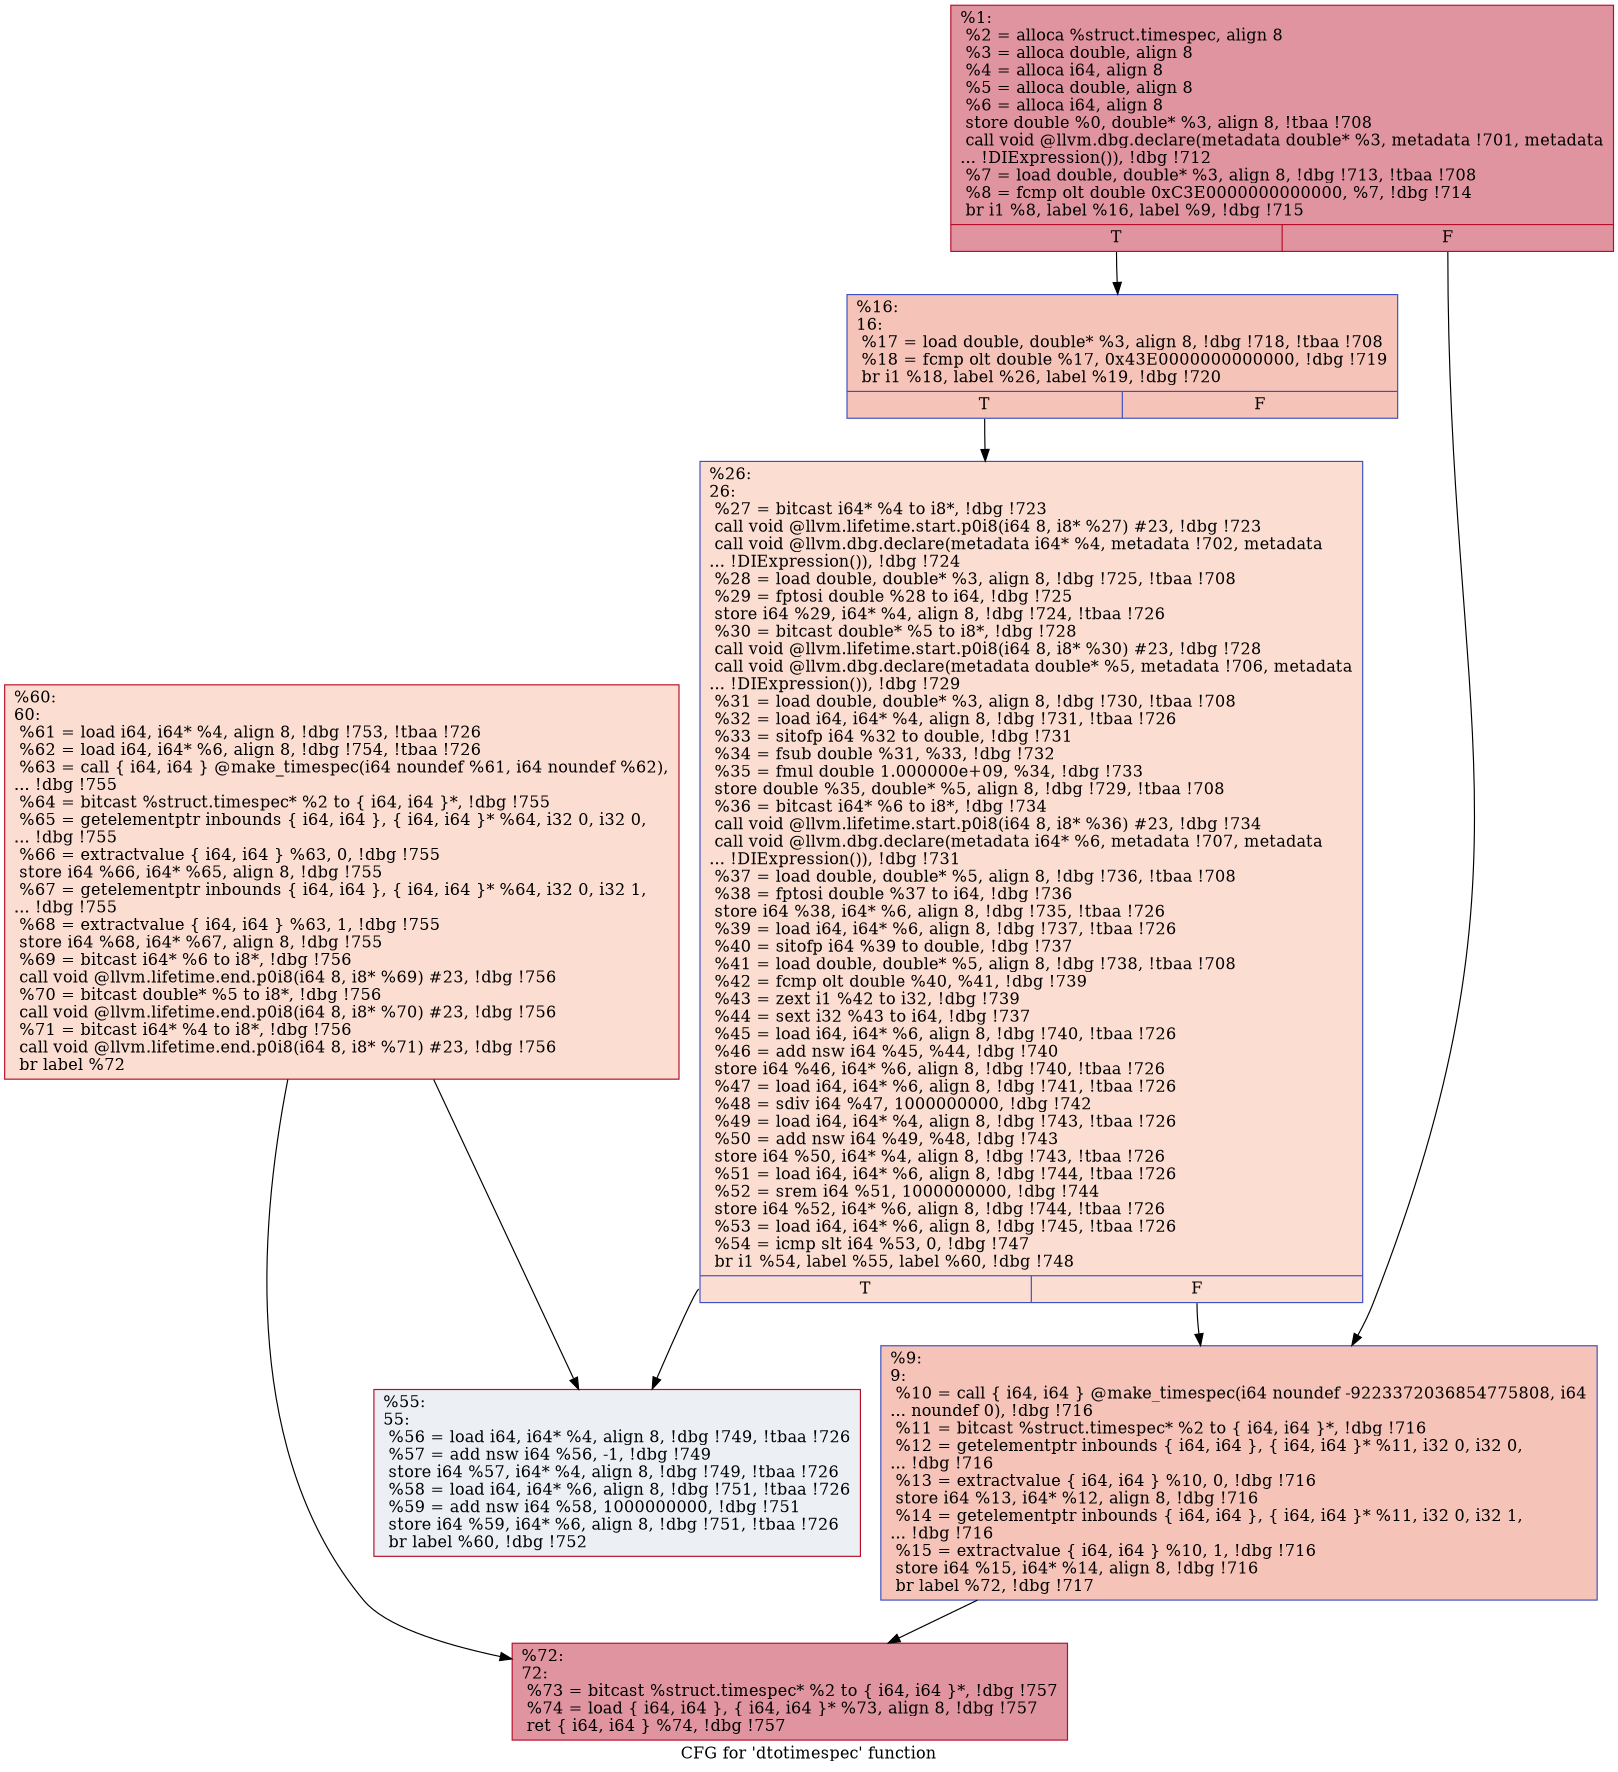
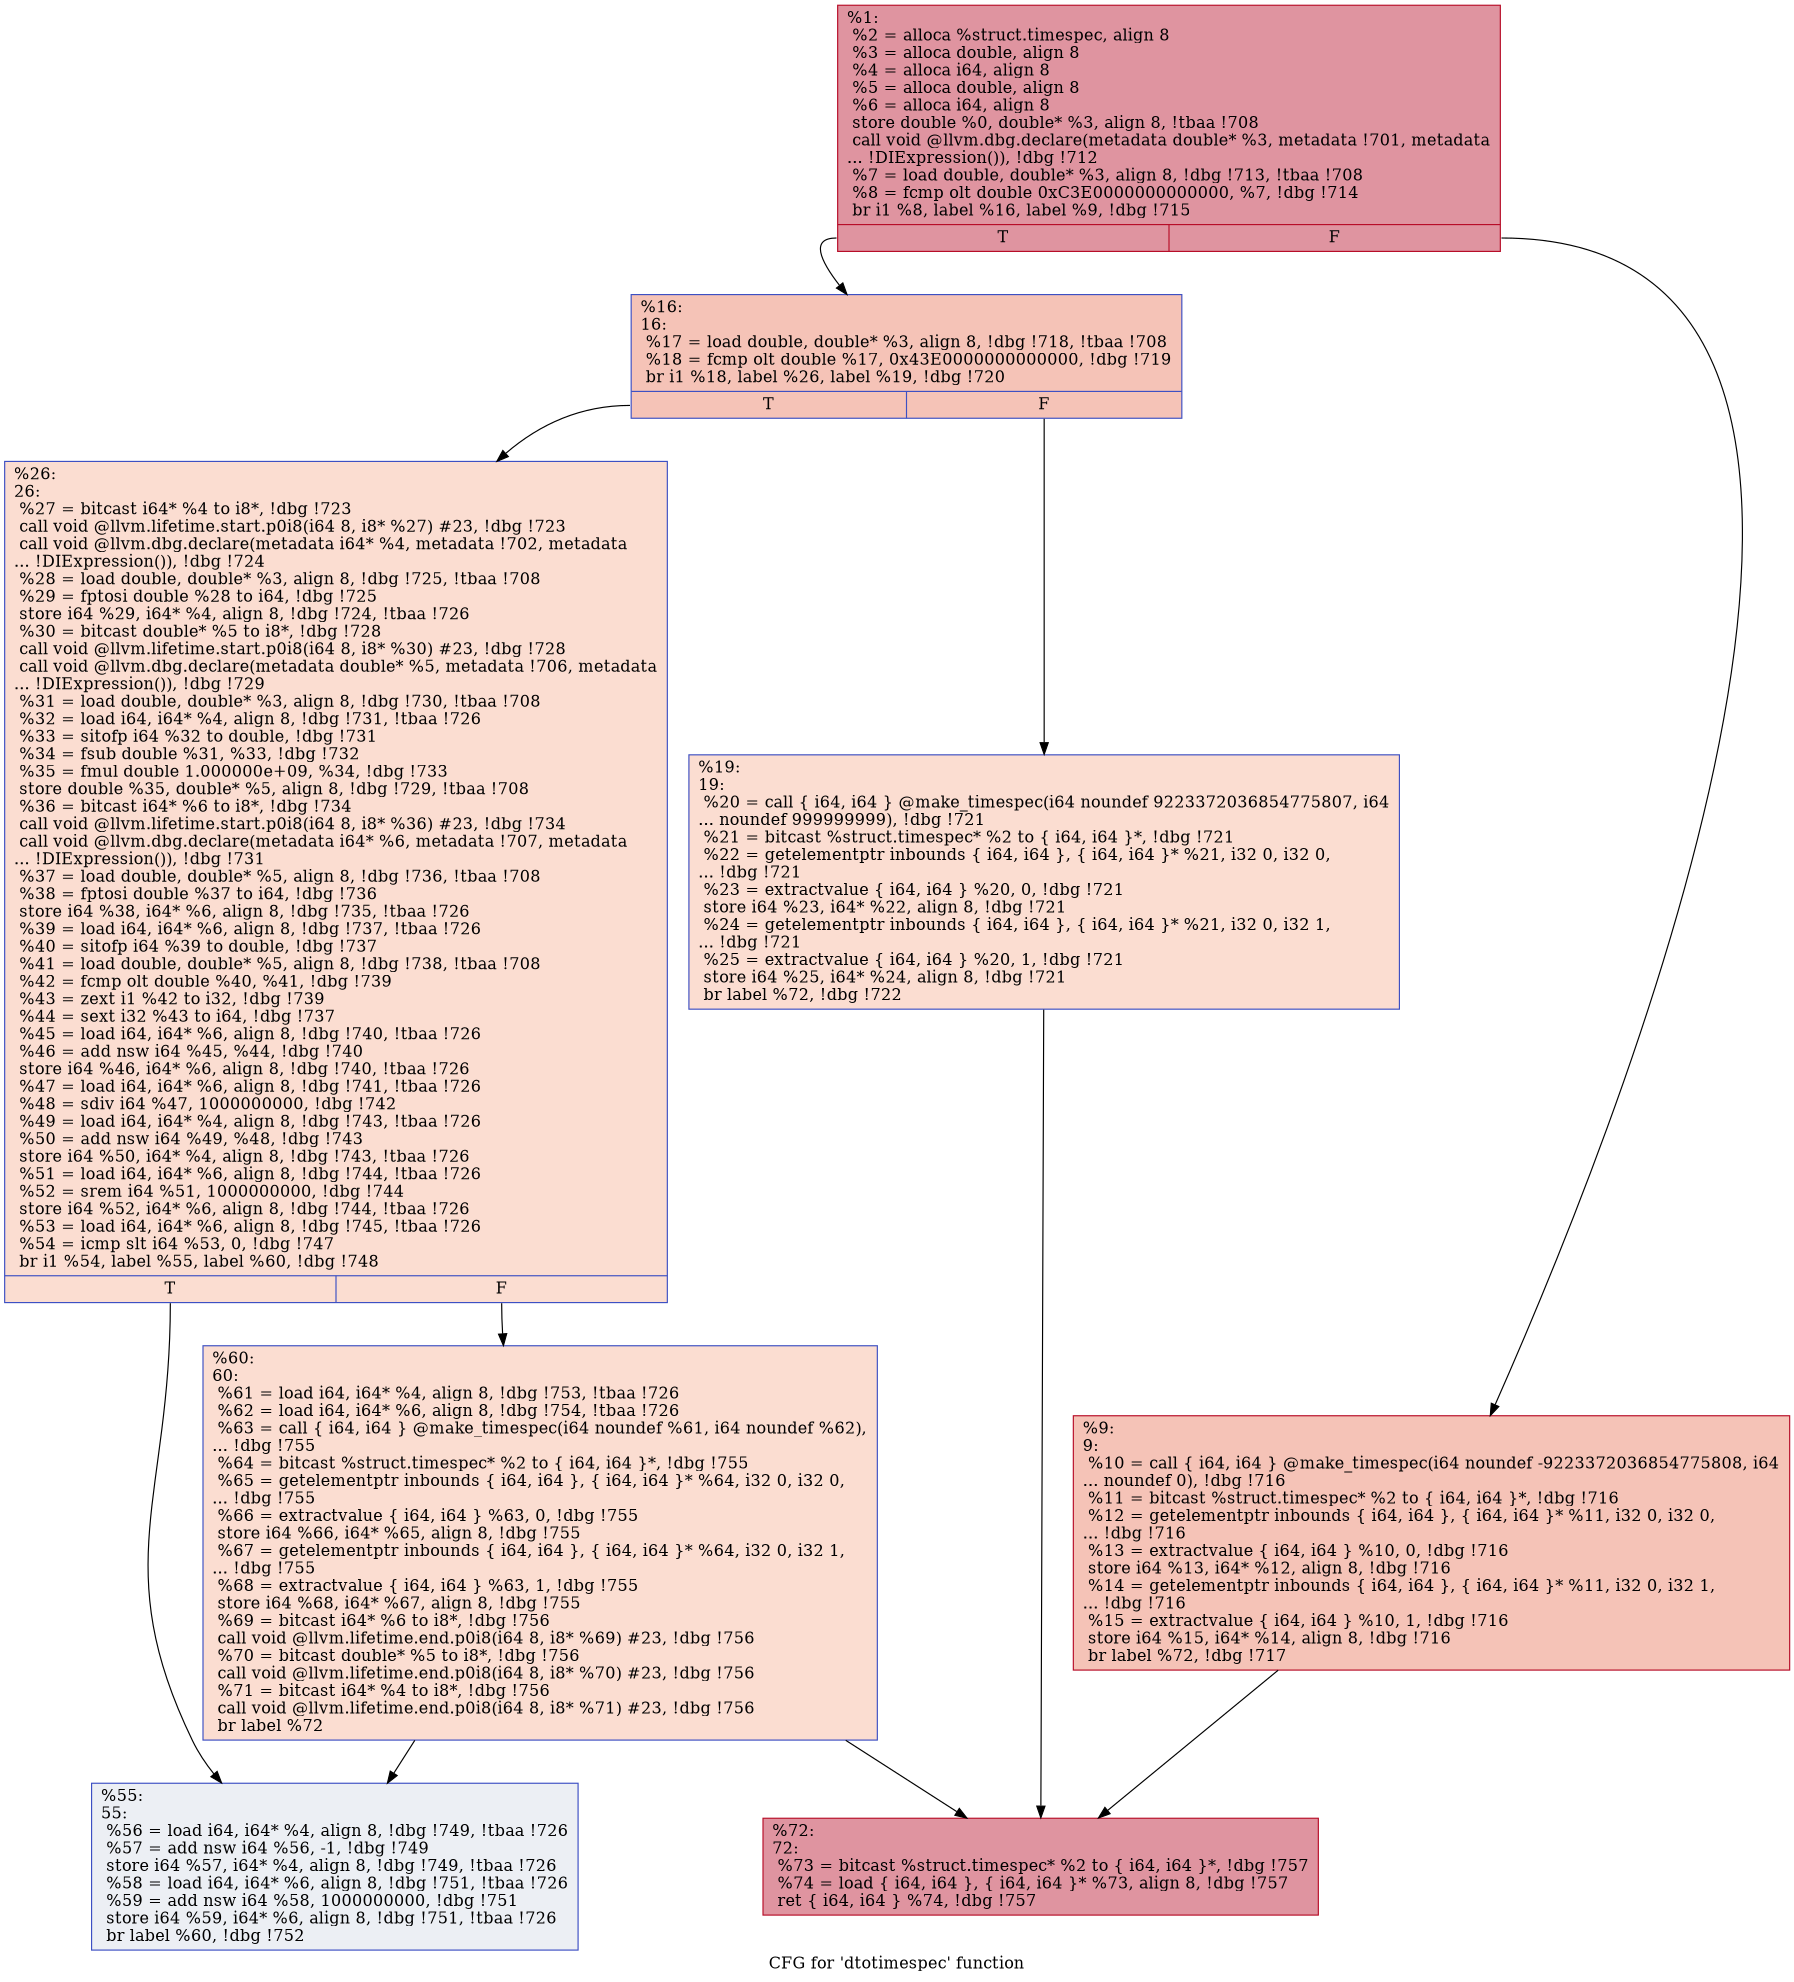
  digraph {
    label="CFG for 'dtotimespec' function"
    node [color="#3d50c3ff" fillcolor="#f7b39670" shape=record style=filled]
    n1 [color="#b70d28ff" fillcolor="#b70d2870" label="{%1:\l  %2 = alloca %struct.timespec, align 8\l  %3 = alloca double, align 8\l  %4 = alloca i64, align 8\l  %5 = alloca double, align 8\l  %6 = alloca i64, align 8\l  store double %0, double* %3, align 8, !tbaa !708\l  call void @llvm.dbg.declare(metadata double* %3, metadata !701, metadata\l... !DIExpression()), !dbg !712\l  %7 = load double, double* %3, align 8, !dbg !713, !tbaa !708\l  %8 = fcmp olt double 0xC3E0000000000000, %7, !dbg !714\l  br i1 %8, label %16, label %9, !dbg !715\l|{<s0>T|<s1>F}}"]
    n2 [fillcolor="#e8765c70" label="{%16:\l16:                                               \l  %17 = load double, double* %3, align 8, !dbg !718, !tbaa !708\l  %18 = fcmp olt double %17, 0x43E0000000000000, !dbg !719\l  br i1 %18, label %26, label %19, !dbg !720\l|{<s0>T|<s1>F}}"]
-   n3 [fillcolor="#e8765c70" label="{%9:\l9:                                                \l  %10 = call \{ i64, i64 \} @make_timespec(i64 noundef -9223372036854775808, i64\l... noundef 0), !dbg !716\l  %11 = bitcast %struct.timespec* %2 to \{ i64, i64 \}*, !dbg !716\l  %12 = getelementptr inbounds \{ i64, i64 \}, \{ i64, i64 \}* %11, i32 0, i32 0,\l... !dbg !716\l  %13 = extractvalue \{ i64, i64 \} %10, 0, !dbg !716\l  store i64 %13, i64* %12, align 8, !dbg !716\l  %14 = getelementptr inbounds \{ i64, i64 \}, \{ i64, i64 \}* %11, i32 0, i32 1,\l... !dbg !716\l  %15 = extractvalue \{ i64, i64 \} %10, 1, !dbg !716\l  store i64 %15, i64* %14, align 8, !dbg !716\l  br label %72, !dbg !717\l}"]
+   n3 [color="#b70d28ff" fillcolor="#e8765c70" label="{%9:\l9:                                                \l  %10 = call \{ i64, i64 \} @make_timespec(i64 noundef -9223372036854775808, i64\l... noundef 0), !dbg !716\l  %11 = bitcast %struct.timespec* %2 to \{ i64, i64 \}*, !dbg !716\l  %12 = getelementptr inbounds \{ i64, i64 \}, \{ i64, i64 \}* %11, i32 0, i32 0,\l... !dbg !716\l  %13 = extractvalue \{ i64, i64 \} %10, 0, !dbg !716\l  store i64 %13, i64* %12, align 8, !dbg !716\l  %14 = getelementptr inbounds \{ i64, i64 \}, \{ i64, i64 \}* %11, i32 0, i32 1,\l... !dbg !716\l  %15 = extractvalue \{ i64, i64 \} %10, 1, !dbg !716\l  store i64 %15, i64* %14, align 8, !dbg !716\l  br label %72, !dbg !717\l}"]
    n4 [label="{%26:\l26:                                               \l  %27 = bitcast i64* %4 to i8*, !dbg !723\l  call void @llvm.lifetime.start.p0i8(i64 8, i8* %27) #23, !dbg !723\l  call void @llvm.dbg.declare(metadata i64* %4, metadata !702, metadata\l... !DIExpression()), !dbg !724\l  %28 = load double, double* %3, align 8, !dbg !725, !tbaa !708\l  %29 = fptosi double %28 to i64, !dbg !725\l  store i64 %29, i64* %4, align 8, !dbg !724, !tbaa !726\l  %30 = bitcast double* %5 to i8*, !dbg !728\l  call void @llvm.lifetime.start.p0i8(i64 8, i8* %30) #23, !dbg !728\l  call void @llvm.dbg.declare(metadata double* %5, metadata !706, metadata\l... !DIExpression()), !dbg !729\l  %31 = load double, double* %3, align 8, !dbg !730, !tbaa !708\l  %32 = load i64, i64* %4, align 8, !dbg !731, !tbaa !726\l  %33 = sitofp i64 %32 to double, !dbg !731\l  %34 = fsub double %31, %33, !dbg !732\l  %35 = fmul double 1.000000e+09, %34, !dbg !733\l  store double %35, double* %5, align 8, !dbg !729, !tbaa !708\l  %36 = bitcast i64* %6 to i8*, !dbg !734\l  call void @llvm.lifetime.start.p0i8(i64 8, i8* %36) #23, !dbg !734\l  call void @llvm.dbg.declare(metadata i64* %6, metadata !707, metadata\l... !DIExpression()), !dbg !731\l  %37 = load double, double* %5, align 8, !dbg !736, !tbaa !708\l  %38 = fptosi double %37 to i64, !dbg !736\l  store i64 %38, i64* %6, align 8, !dbg !735, !tbaa !726\l  %39 = load i64, i64* %6, align 8, !dbg !737, !tbaa !726\l  %40 = sitofp i64 %39 to double, !dbg !737\l  %41 = load double, double* %5, align 8, !dbg !738, !tbaa !708\l  %42 = fcmp olt double %40, %41, !dbg !739\l  %43 = zext i1 %42 to i32, !dbg !739\l  %44 = sext i32 %43 to i64, !dbg !737\l  %45 = load i64, i64* %6, align 8, !dbg !740, !tbaa !726\l  %46 = add nsw i64 %45, %44, !dbg !740\l  store i64 %46, i64* %6, align 8, !dbg !740, !tbaa !726\l  %47 = load i64, i64* %6, align 8, !dbg !741, !tbaa !726\l  %48 = sdiv i64 %47, 1000000000, !dbg !742\l  %49 = load i64, i64* %4, align 8, !dbg !743, !tbaa !726\l  %50 = add nsw i64 %49, %48, !dbg !743\l  store i64 %50, i64* %4, align 8, !dbg !743, !tbaa !726\l  %51 = load i64, i64* %6, align 8, !dbg !744, !tbaa !726\l  %52 = srem i64 %51, 1000000000, !dbg !744\l  store i64 %52, i64* %6, align 8, !dbg !744, !tbaa !726\l  %53 = load i64, i64* %6, align 8, !dbg !745, !tbaa !726\l  %54 = icmp slt i64 %53, 0, !dbg !747\l  br i1 %54, label %55, label %60, !dbg !748\l|{<s0>T|<s1>F}}"]
+   n5 [label="{%19:\l19:                                               \l  %20 = call \{ i64, i64 \} @make_timespec(i64 noundef 9223372036854775807, i64\l... noundef 999999999), !dbg !721\l  %21 = bitcast %struct.timespec* %2 to \{ i64, i64 \}*, !dbg !721\l  %22 = getelementptr inbounds \{ i64, i64 \}, \{ i64, i64 \}* %21, i32 0, i32 0,\l... !dbg !721\l  %23 = extractvalue \{ i64, i64 \} %20, 0, !dbg !721\l  store i64 %23, i64* %22, align 8, !dbg !721\l  %24 = getelementptr inbounds \{ i64, i64 \}, \{ i64, i64 \}* %21, i32 0, i32 1,\l... !dbg !721\l  %25 = extractvalue \{ i64, i64 \} %20, 1, !dbg !721\l  store i64 %25, i64* %24, align 8, !dbg !721\l  br label %72, !dbg !722\l}"]
    n6 [color="#b70d28ff" fillcolor="#b70d2870" label="{%72:\l72:                                               \l  %73 = bitcast %struct.timespec* %2 to \{ i64, i64 \}*, !dbg !757\l  %74 = load \{ i64, i64 \}, \{ i64, i64 \}* %73, align 8, !dbg !757\l  ret \{ i64, i64 \} %74, !dbg !757\l}"]
-   n7 [color="#b70d28ff" fillcolor="#d4dbe670" label="{%55:\l55:                                               \l  %56 = load i64, i64* %4, align 8, !dbg !749, !tbaa !726\l  %57 = add nsw i64 %56, -1, !dbg !749\l  store i64 %57, i64* %4, align 8, !dbg !749, !tbaa !726\l  %58 = load i64, i64* %6, align 8, !dbg !751, !tbaa !726\l  %59 = add nsw i64 %58, 1000000000, !dbg !751\l  store i64 %59, i64* %6, align 8, !dbg !751, !tbaa !726\l  br label %60, !dbg !752\l}"]
-   n8 [color="#b70d28ff" label="{%60:\l60:                                               \l  %61 = load i64, i64* %4, align 8, !dbg !753, !tbaa !726\l  %62 = load i64, i64* %6, align 8, !dbg !754, !tbaa !726\l  %63 = call \{ i64, i64 \} @make_timespec(i64 noundef %61, i64 noundef %62),\l... !dbg !755\l  %64 = bitcast %struct.timespec* %2 to \{ i64, i64 \}*, !dbg !755\l  %65 = getelementptr inbounds \{ i64, i64 \}, \{ i64, i64 \}* %64, i32 0, i32 0,\l... !dbg !755\l  %66 = extractvalue \{ i64, i64 \} %63, 0, !dbg !755\l  store i64 %66, i64* %65, align 8, !dbg !755\l  %67 = getelementptr inbounds \{ i64, i64 \}, \{ i64, i64 \}* %64, i32 0, i32 1,\l... !dbg !755\l  %68 = extractvalue \{ i64, i64 \} %63, 1, !dbg !755\l  store i64 %68, i64* %67, align 8, !dbg !755\l  %69 = bitcast i64* %6 to i8*, !dbg !756\l  call void @llvm.lifetime.end.p0i8(i64 8, i8* %69) #23, !dbg !756\l  %70 = bitcast double* %5 to i8*, !dbg !756\l  call void @llvm.lifetime.end.p0i8(i64 8, i8* %70) #23, !dbg !756\l  %71 = bitcast i64* %4 to i8*, !dbg !756\l  call void @llvm.lifetime.end.p0i8(i64 8, i8* %71) #23, !dbg !756\l  br label %72\l}"]
+   n7 [fillcolor="#d4dbe670" label="{%55:\l55:                                               \l  %56 = load i64, i64* %4, align 8, !dbg !749, !tbaa !726\l  %57 = add nsw i64 %56, -1, !dbg !749\l  store i64 %57, i64* %4, align 8, !dbg !749, !tbaa !726\l  %58 = load i64, i64* %6, align 8, !dbg !751, !tbaa !726\l  %59 = add nsw i64 %58, 1000000000, !dbg !751\l  store i64 %59, i64* %6, align 8, !dbg !751, !tbaa !726\l  br label %60, !dbg !752\l}"]
+   n8 [label="{%60:\l60:                                               \l  %61 = load i64, i64* %4, align 8, !dbg !753, !tbaa !726\l  %62 = load i64, i64* %6, align 8, !dbg !754, !tbaa !726\l  %63 = call \{ i64, i64 \} @make_timespec(i64 noundef %61, i64 noundef %62),\l... !dbg !755\l  %64 = bitcast %struct.timespec* %2 to \{ i64, i64 \}*, !dbg !755\l  %65 = getelementptr inbounds \{ i64, i64 \}, \{ i64, i64 \}* %64, i32 0, i32 0,\l... !dbg !755\l  %66 = extractvalue \{ i64, i64 \} %63, 0, !dbg !755\l  store i64 %66, i64* %65, align 8, !dbg !755\l  %67 = getelementptr inbounds \{ i64, i64 \}, \{ i64, i64 \}* %64, i32 0, i32 1,\l... !dbg !755\l  %68 = extractvalue \{ i64, i64 \} %63, 1, !dbg !755\l  store i64 %68, i64* %67, align 8, !dbg !755\l  %69 = bitcast i64* %6 to i8*, !dbg !756\l  call void @llvm.lifetime.end.p0i8(i64 8, i8* %69) #23, !dbg !756\l  %70 = bitcast double* %5 to i8*, !dbg !756\l  call void @llvm.lifetime.end.p0i8(i64 8, i8* %70) #23, !dbg !756\l  %71 = bitcast i64* %4 to i8*, !dbg !756\l  call void @llvm.lifetime.end.p0i8(i64 8, i8* %71) #23, !dbg !756\l  br label %72\l}"]
    n1 -> n2 [tailport=s0]
    n1 -> n3 [tailport=s1]
    n2 -> n4 [tailport=s0]
+   n2 -> n5 [tailport=s1]
    n3 -> n6
    n4 -> n7 [tailport=s0]
-   n4 -> n3 [tailport=s1]
+   n4 -> n8 [tailport=s1]
+   n5 -> n6
    n8 -> n6
    n8 -> n7
  }
